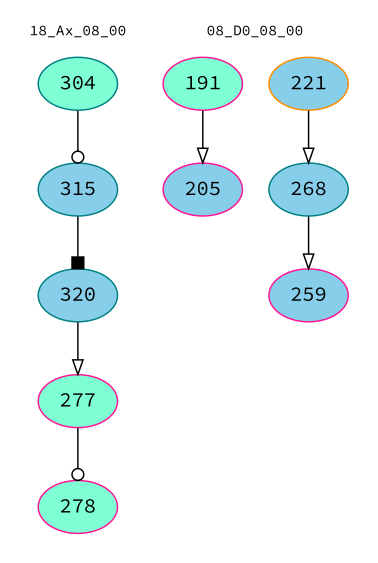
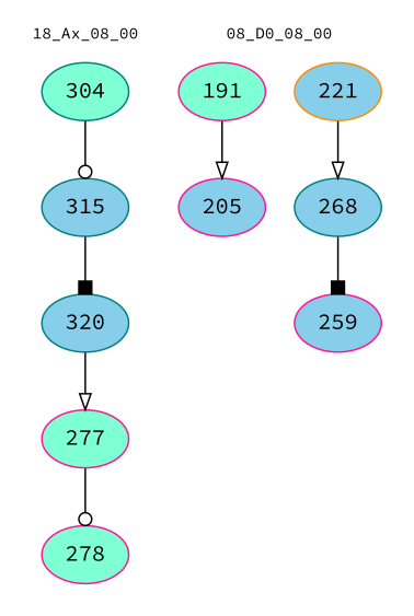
  digraph {
    fontname="Source Code Pro"
    node [color=deeppink fillcolor=skyblue fontname="Source Code Pro" style=filled]
    edge [arrowhead=onormal color=black fontname="Source Code Pro"]
    n1 [color=teal fillcolor=aquamarine label=304]
    n2 [color=teal label=315]
    n3 [color=teal label=320]
    n4 [fillcolor=aquamarine label=277]
    n5 [fillcolor=aquamarine label=278]
    n6 [color=darkorange label=221]
    n7 [color=teal label=268]
    n8 [label=259]
    n9 [fillcolor=aquamarine label=191]
    n10 [label=205]
    subgraph cluster_1 {
      color=white
      fontsize=10
      label="18_Ax_08_00"
      n1
      n2
      n3
      n4
      n5
    }
    subgraph cluster_2 {
      color=white
      fontsize=10
      label="08_D0_08_00"
      n6
      n7
      n8
      n9
      n10
    }
    n1 -> n2 [arrowhead=odot]
    n2 -> n3 [arrowhead=box]
    n3 -> n4
    n4 -> n5 [arrowhead=odot]
    n6 -> n7
-   n7 -> n8
+   n7 -> n8 [arrowhead=box]
    n9 -> n10
  }
